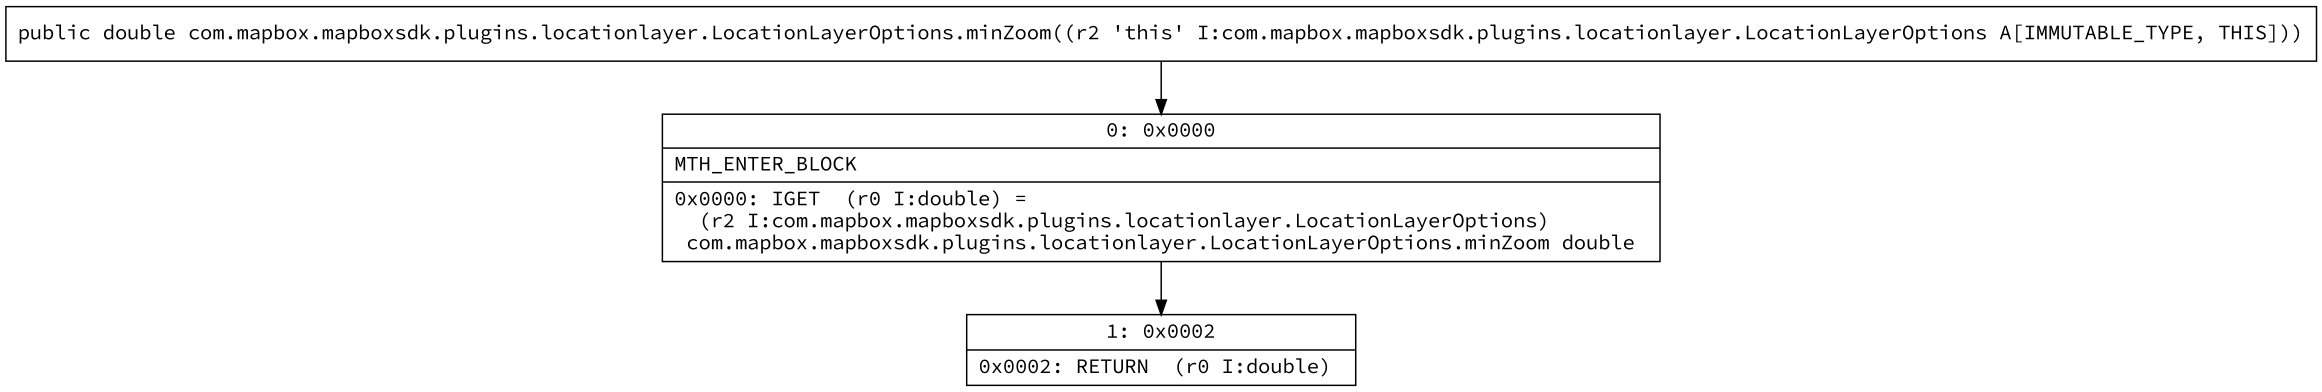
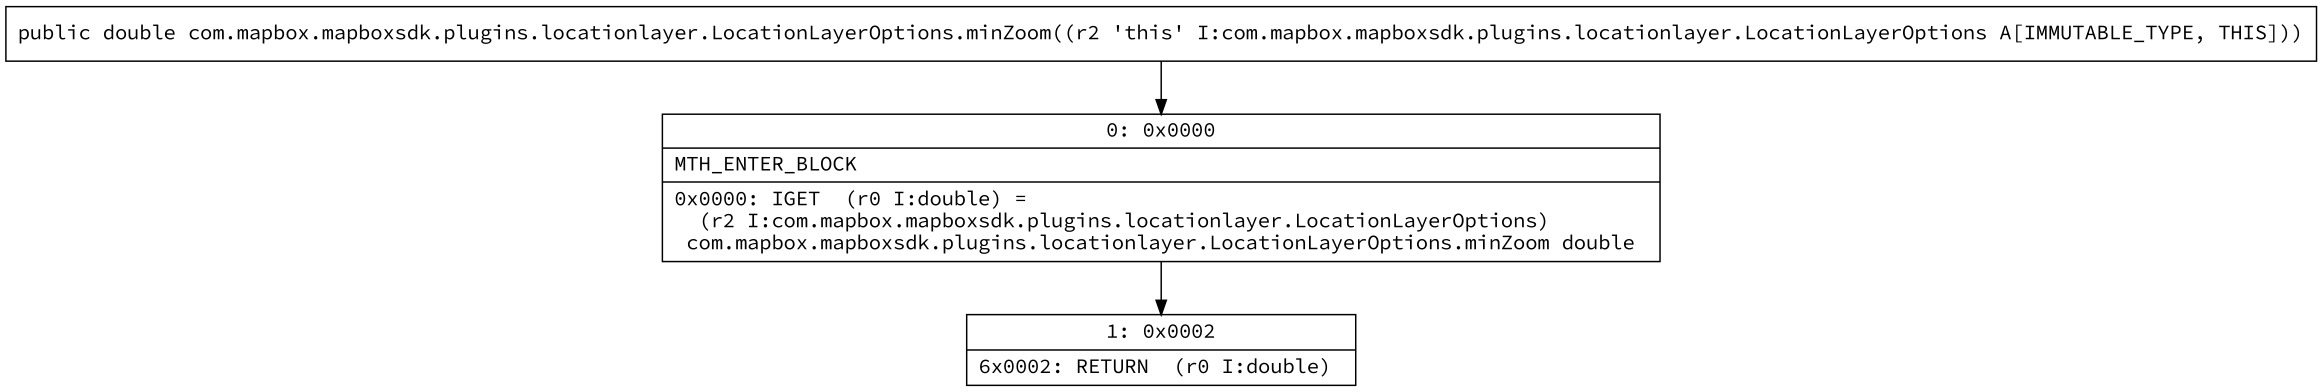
  digraph {
    fontname="Source Code Pro"
    node [shape=record fontname="Source Code Pro"]
    edge [fontname="Source Code Pro"]
    n1 [label="{0\:\ 0x0000|MTH_ENTER_BLOCK\l|0x0000: IGET  (r0 I:double) = \l  (r2 I:com.mapbox.mapboxsdk.plugins.locationlayer.LocationLayerOptions)\l com.mapbox.mapboxsdk.plugins.locationlayer.LocationLayerOptions.minZoom double \l}"]
-   n2 [label="{1\:\ 0x0002|0x0002: RETURN  (r0 I:double) \l}"]
+   n2 [label="{1\:\ 0x0002|6x0002: RETURN  (r0 I:double) \l}"]
    n3 [label="{public double com.mapbox.mapboxsdk.plugins.locationlayer.LocationLayerOptions.minZoom((r2 'this' I:com.mapbox.mapboxsdk.plugins.locationlayer.LocationLayerOptions A[IMMUTABLE_TYPE, THIS])) }"]
    n1 -> n2
    n3 -> n1
  }
